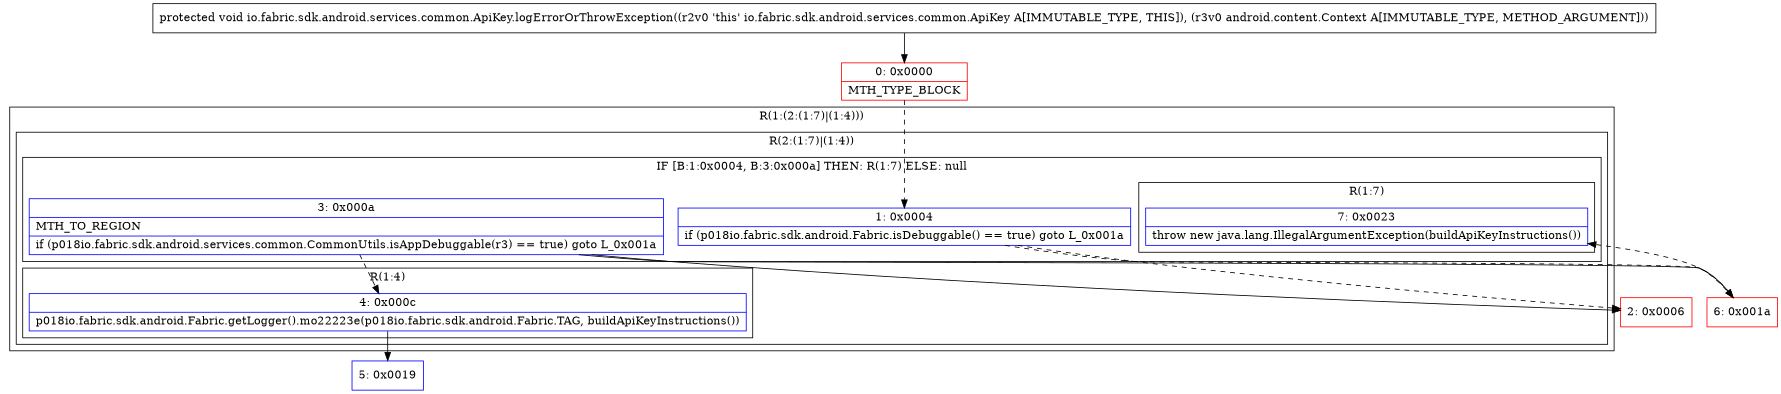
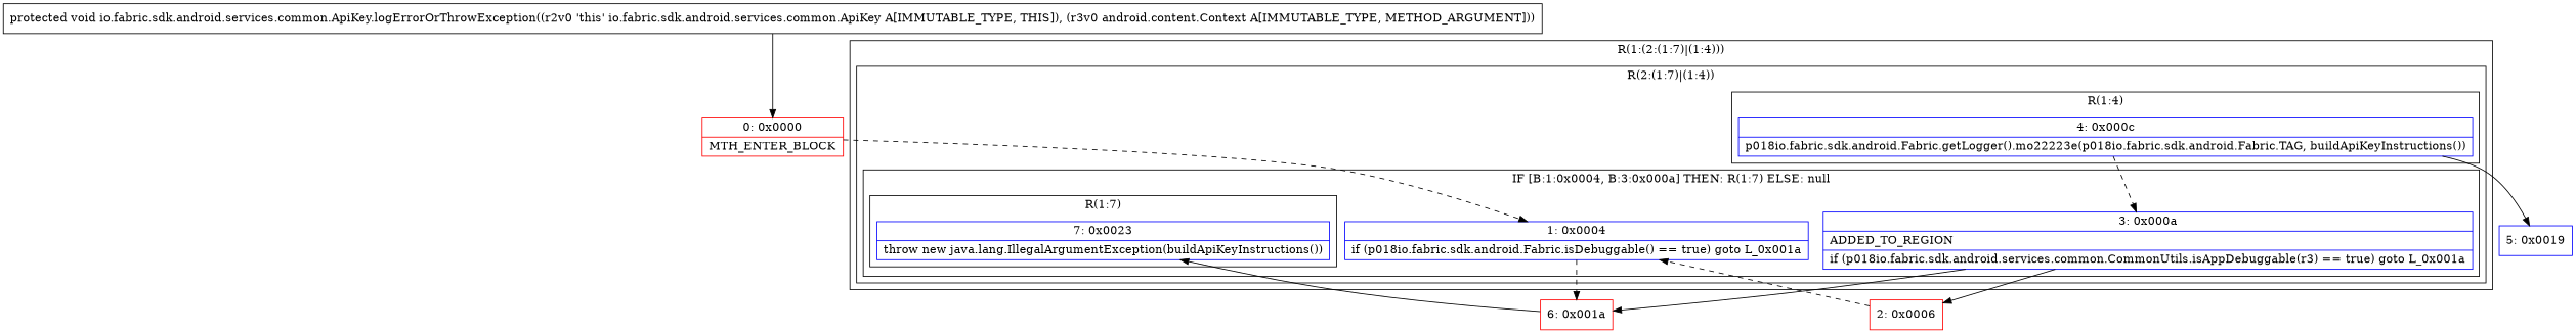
  digraph {
    node [color=blue shape=record]
    n1 [label="{7\:\ 0x0023|throw new java.lang.IllegalArgumentException(buildApiKeyInstructions())\l}"]
    n2 [label="{1\:\ 0x0004|if (p018io.fabric.sdk.android.Fabric.isDebuggable() == true) goto L_0x001a\l}"]
-   n3 [label="{3\:\ 0x000a|MTH_TO_REGION\l|if (p018io.fabric.sdk.android.services.common.CommonUtils.isAppDebuggable(r3) == true) goto L_0x001a\l}"]
+   n3 [label="{3\:\ 0x000a|ADDED_TO_REGION\l|if (p018io.fabric.sdk.android.services.common.CommonUtils.isAppDebuggable(r3) == true) goto L_0x001a\l}"]
    n4 [label="{4\:\ 0x000c|p018io.fabric.sdk.android.Fabric.getLogger().mo22223e(p018io.fabric.sdk.android.Fabric.TAG, buildApiKeyInstructions())\l}"]
    n5 [color=red label="{2\:\ 0x0006}"]
    n6 [color=red label="{6\:\ 0x001a}"]
    n7 [label="{5\:\ 0x0019}"]
-   n8 [color=red label="{0\:\ 0x0000|MTH_TYPE_BLOCK\l}"]
+   n8 [color=red label="{0\:\ 0x0000|MTH_ENTER_BLOCK\l}"]
    n9 [label="{protected void io.fabric.sdk.android.services.common.ApiKey.logErrorOrThrowException((r2v0 'this' io.fabric.sdk.android.services.common.ApiKey A[IMMUTABLE_TYPE, THIS]), (r3v0 android.content.Context A[IMMUTABLE_TYPE, METHOD_ARGUMENT])) }" color=""]
    subgraph cluster_1 {
      label="R(1:(2:(1:7)|(1:4)))"
      subgraph cluster_2 {
        label="R(2:(1:7)|(1:4))"
        subgraph cluster_3 {
          label="IF [B:1:0x0004, B:3:0x000a] THEN: R(1:7) ELSE: null"
          n2
          n3
          subgraph cluster_4 {
            label="R(1:7)"
            n1
          }
        }
        subgraph cluster_5 {
          label="R(1:4)"
          n4
        }
      }
    }
-   n2 -> n5 [style=dashed]
+   n5 -> n2 [style=dashed]
    n2 -> n6 [style=dashed]
-   n3 -> n4 [style=dashed]
+   n4 -> n3 [style=dashed]
    n3 -> n5
    n3 -> n6
    n4 -> n7
-   n6 -> n1 [style=dashed]
+   n6 -> n1
    n8 -> n2 [style=dashed]
    n9 -> n8
  }
